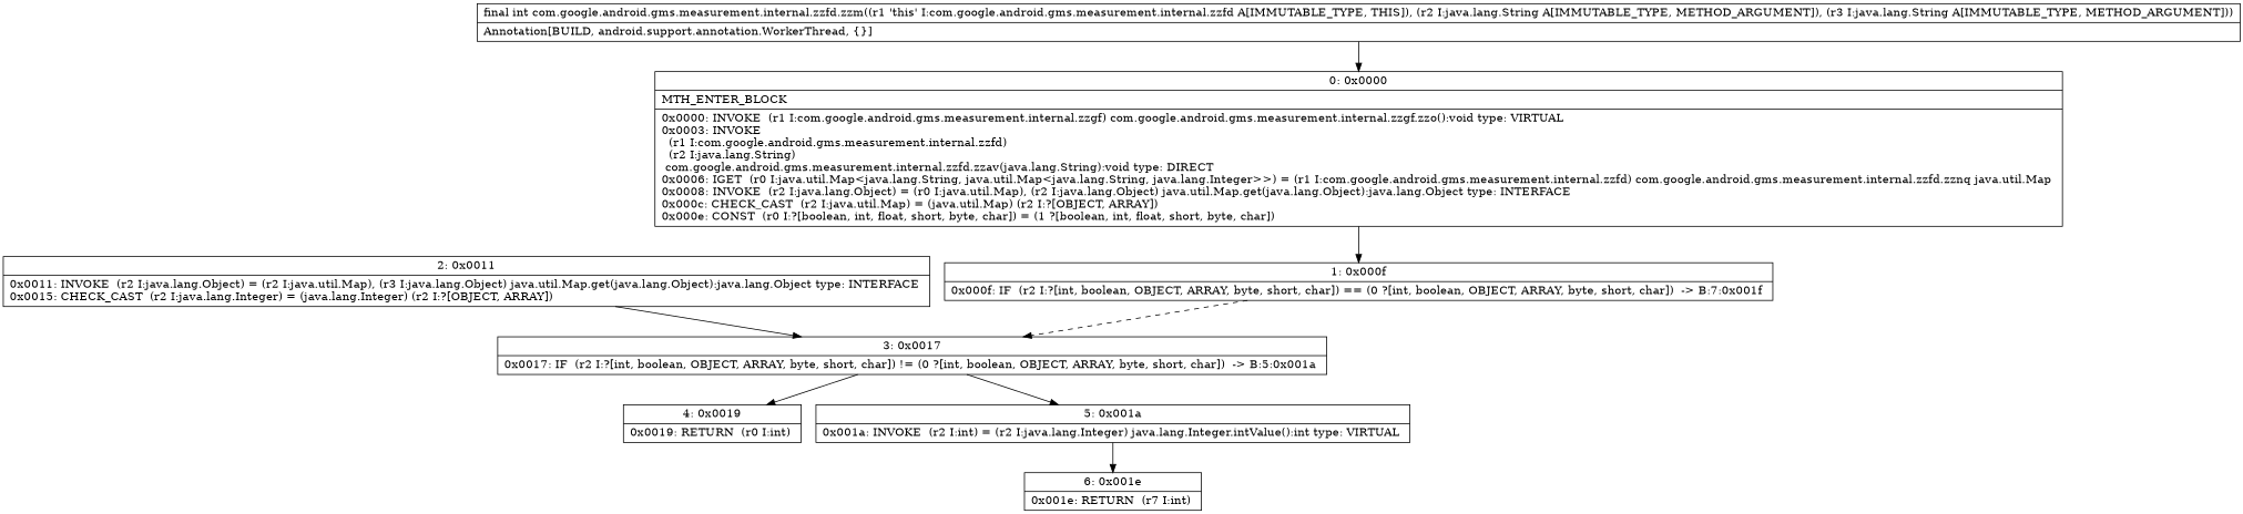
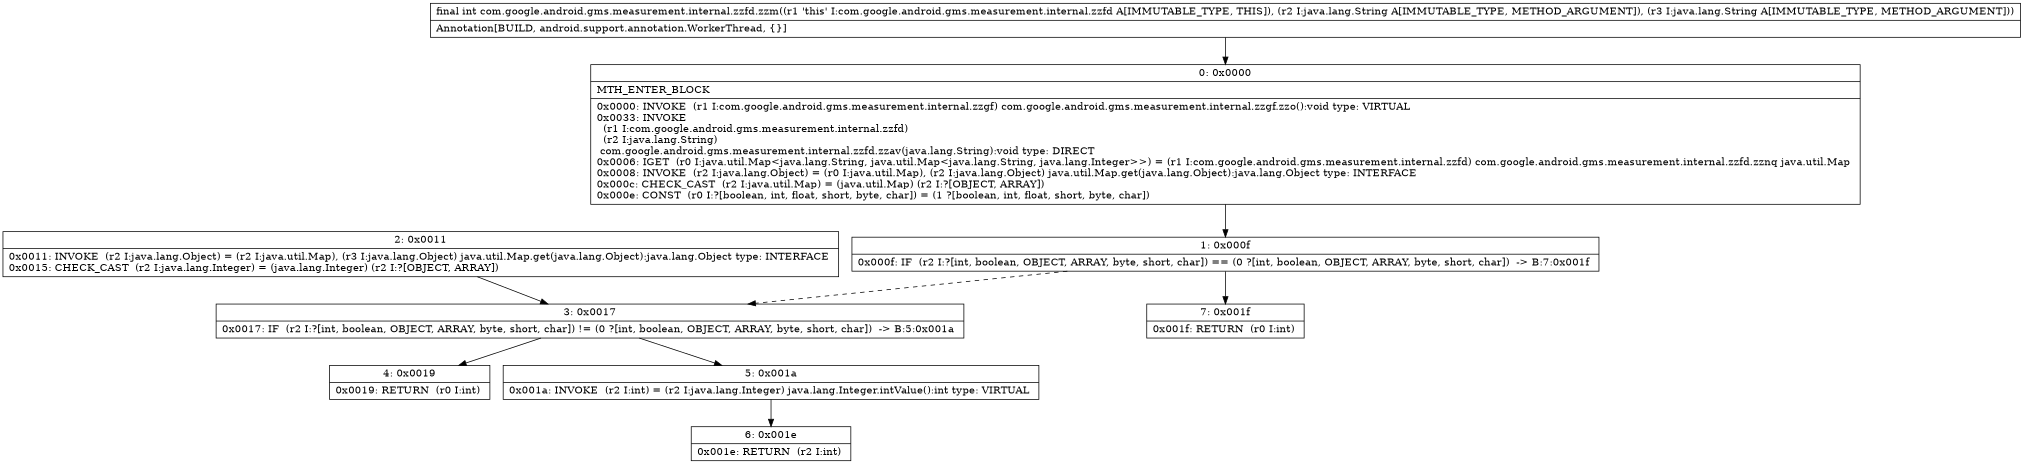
  digraph {
    node [shape=record]
-   n1 [label="{0\:\ 0x0000|MTH_ENTER_BLOCK\l|0x0000: INVOKE  (r1 I:com.google.android.gms.measurement.internal.zzgf) com.google.android.gms.measurement.internal.zzgf.zzo():void type: VIRTUAL \l0x0003: INVOKE  \l  (r1 I:com.google.android.gms.measurement.internal.zzfd)\l  (r2 I:java.lang.String)\l com.google.android.gms.measurement.internal.zzfd.zzav(java.lang.String):void type: DIRECT \l0x0006: IGET  (r0 I:java.util.Map\<java.lang.String, java.util.Map\<java.lang.String, java.lang.Integer\>\>) = (r1 I:com.google.android.gms.measurement.internal.zzfd) com.google.android.gms.measurement.internal.zzfd.zznq java.util.Map \l0x0008: INVOKE  (r2 I:java.lang.Object) = (r0 I:java.util.Map), (r2 I:java.lang.Object) java.util.Map.get(java.lang.Object):java.lang.Object type: INTERFACE \l0x000c: CHECK_CAST  (r2 I:java.util.Map) = (java.util.Map) (r2 I:?[OBJECT, ARRAY]) \l0x000e: CONST  (r0 I:?[boolean, int, float, short, byte, char]) = (1 ?[boolean, int, float, short, byte, char]) \l}"]
+   n1 [label="{0\:\ 0x0000|MTH_ENTER_BLOCK\l|0x0000: INVOKE  (r1 I:com.google.android.gms.measurement.internal.zzgf) com.google.android.gms.measurement.internal.zzgf.zzo():void type: VIRTUAL \l0x0033: INVOKE  \l  (r1 I:com.google.android.gms.measurement.internal.zzfd)\l  (r2 I:java.lang.String)\l com.google.android.gms.measurement.internal.zzfd.zzav(java.lang.String):void type: DIRECT \l0x0006: IGET  (r0 I:java.util.Map\<java.lang.String, java.util.Map\<java.lang.String, java.lang.Integer\>\>) = (r1 I:com.google.android.gms.measurement.internal.zzfd) com.google.android.gms.measurement.internal.zzfd.zznq java.util.Map \l0x0008: INVOKE  (r2 I:java.lang.Object) = (r0 I:java.util.Map), (r2 I:java.lang.Object) java.util.Map.get(java.lang.Object):java.lang.Object type: INTERFACE \l0x000c: CHECK_CAST  (r2 I:java.util.Map) = (java.util.Map) (r2 I:?[OBJECT, ARRAY]) \l0x000e: CONST  (r0 I:?[boolean, int, float, short, byte, char]) = (1 ?[boolean, int, float, short, byte, char]) \l}"]
    n2 [label="{1\:\ 0x000f|0x000f: IF  (r2 I:?[int, boolean, OBJECT, ARRAY, byte, short, char]) == (0 ?[int, boolean, OBJECT, ARRAY, byte, short, char])  \-\> B:7:0x001f \l}"]
+   n3 [label="{7\:\ 0x001f|0x001f: RETURN  (r0 I:int) \l}"]
    n4 [label="{3\:\ 0x0017|0x0017: IF  (r2 I:?[int, boolean, OBJECT, ARRAY, byte, short, char]) != (0 ?[int, boolean, OBJECT, ARRAY, byte, short, char])  \-\> B:5:0x001a \l}"]
    n5 [label="{2\:\ 0x0011|0x0011: INVOKE  (r2 I:java.lang.Object) = (r2 I:java.util.Map), (r3 I:java.lang.Object) java.util.Map.get(java.lang.Object):java.lang.Object type: INTERFACE \l0x0015: CHECK_CAST  (r2 I:java.lang.Integer) = (java.lang.Integer) (r2 I:?[OBJECT, ARRAY]) \l}"]
    n6 [label="{4\:\ 0x0019|0x0019: RETURN  (r0 I:int) \l}"]
    n7 [label="{5\:\ 0x001a|0x001a: INVOKE  (r2 I:int) = (r2 I:java.lang.Integer) java.lang.Integer.intValue():int type: VIRTUAL \l}"]
-   n8 [label="{6\:\ 0x001e|0x001e: RETURN  (r7 I:int) \l}"]
+   n8 [label="{6\:\ 0x001e|0x001e: RETURN  (r2 I:int) \l}"]
    n9 [label="{final int com.google.android.gms.measurement.internal.zzfd.zzm((r1 'this' I:com.google.android.gms.measurement.internal.zzfd A[IMMUTABLE_TYPE, THIS]), (r2 I:java.lang.String A[IMMUTABLE_TYPE, METHOD_ARGUMENT]), (r3 I:java.lang.String A[IMMUTABLE_TYPE, METHOD_ARGUMENT]))  | Annotation[BUILD, android.support.annotation.WorkerThread, \{\}]\l}"]
    n1 -> n2
+   n2 -> n3
    n2 -> n4 [style=dashed]
    n4 -> n6 [style=solid]
    n4 -> n7
    n5 -> n4
    n7 -> n8
    n9 -> n1
  }
